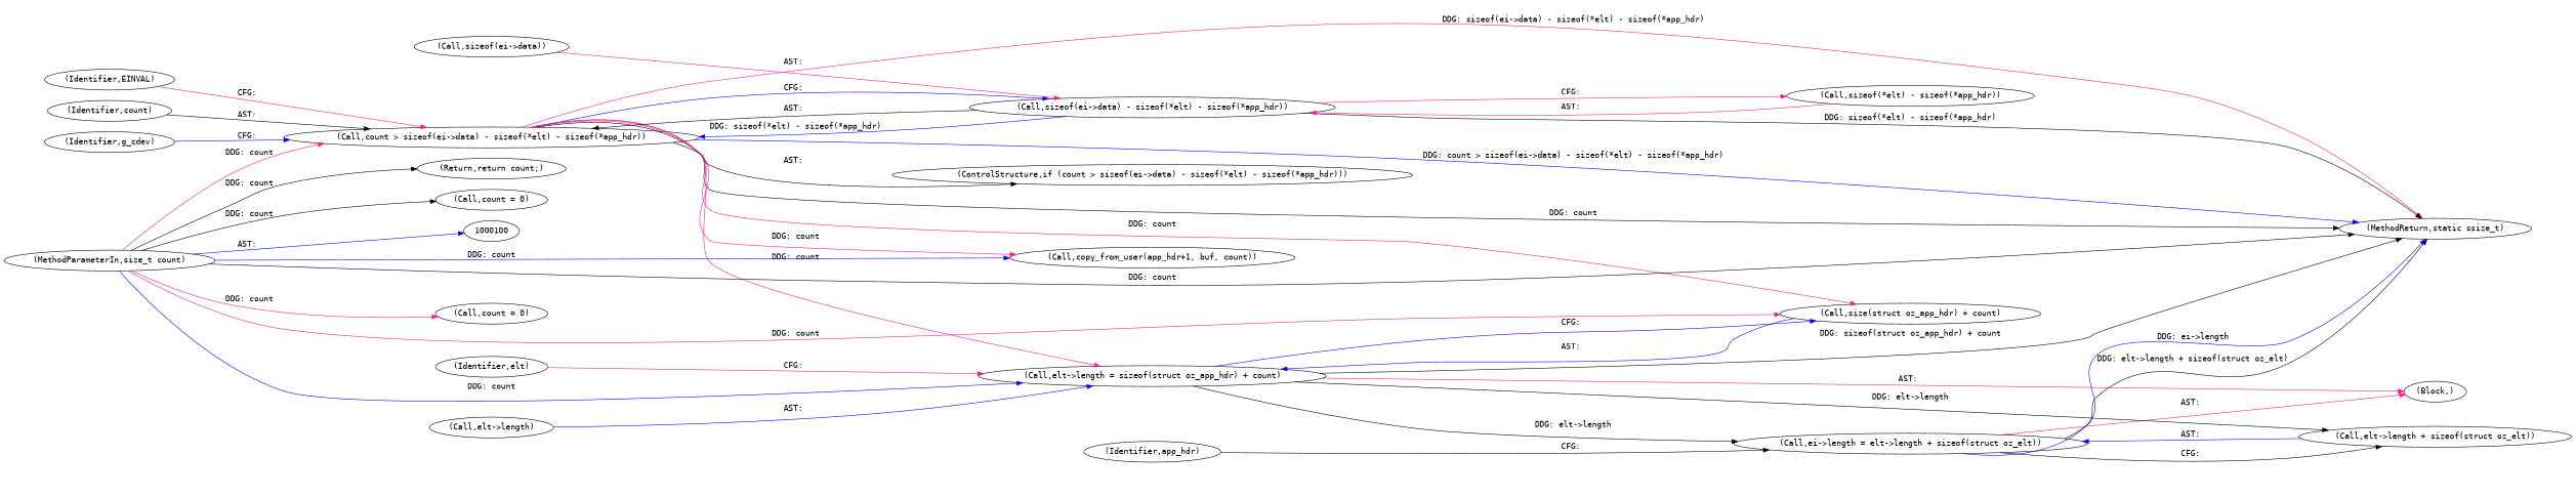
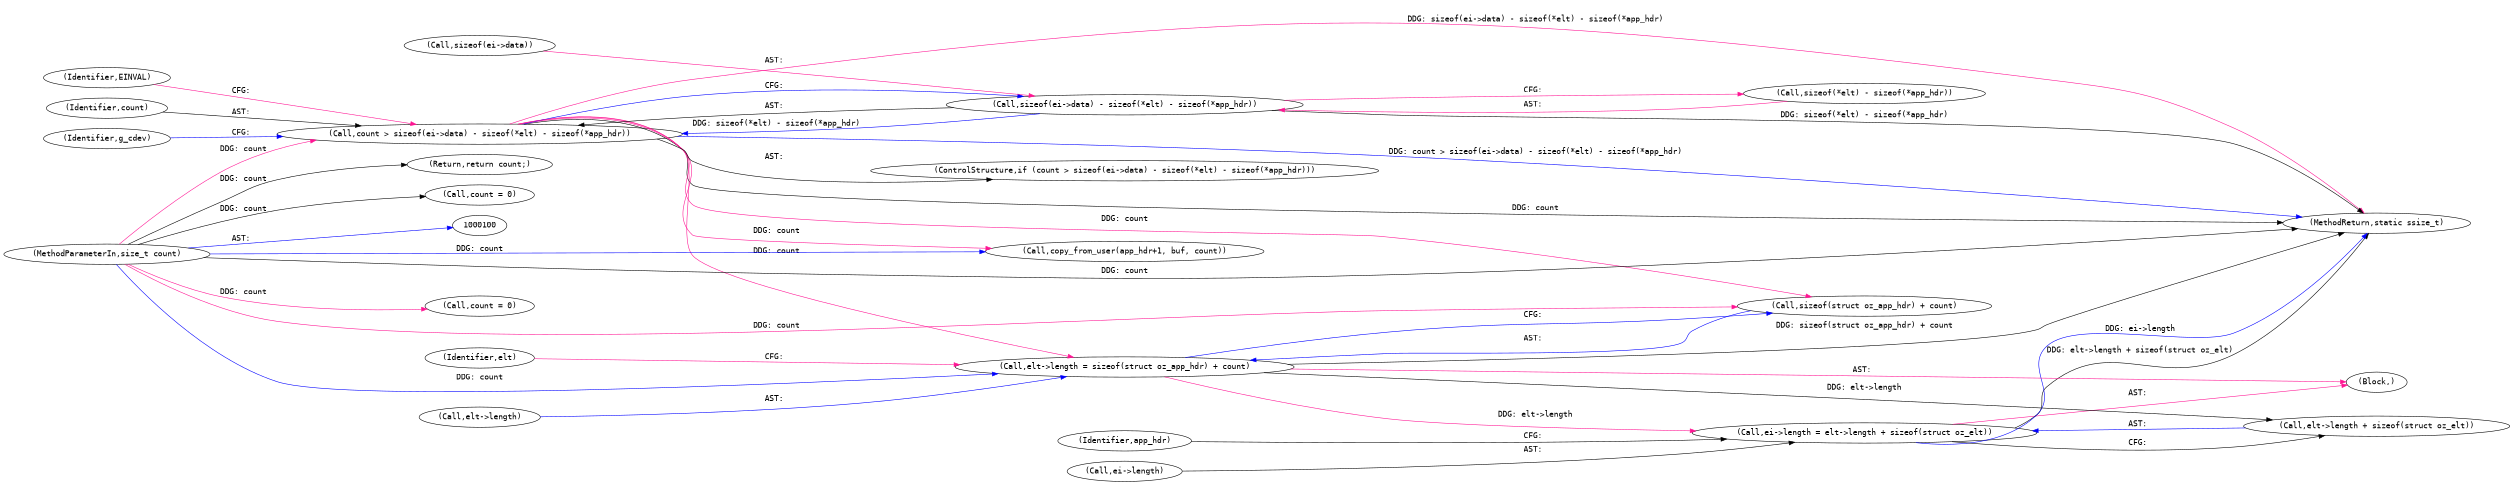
  digraph {
    fontname="DejaVu Sans Mono"
    rankdir=LR
    node [fontname="DejaVu Sans Mono"]
    edge [color=black fontname="DejaVu Sans Mono"]
    n1 [label="(Call,ei->length = elt->length + sizeof(struct oz_elt))"]
    n2 [label="(Block,)"]
    n3 [label="(MethodReturn,static ssize_t)"]
    n4 [label="(Call,elt->length + sizeof(struct oz_elt))"]
    n5 [label="(Call,elt->length = sizeof(struct oz_app_hdr) + count)"]
-   n6 [label="(Call,size(struct oz_app_hdr) + count)"]
+   n6 [label="(Call,sizeof(struct oz_app_hdr) + count)"]
    n7 [label="(Call,count > sizeof(ei->data) - sizeof(*elt) - sizeof(*app_hdr))"]
    n8 [label="(Call,sizeof(ei->data) - sizeof(*elt) - sizeof(*app_hdr))"]
    n9 [label="(Call,copy_from_user(app_hdr+1, buf, count))"]
    n10 [label="(ControlStructure,if (count > sizeof(ei->data) - sizeof(*elt) - sizeof(*app_hdr)))"]
    n11 [label="(Call,sizeof(*elt) - sizeof(*app_hdr))"]
    n12 [label="(MethodParameterIn,size_t count)"]
    n13 [label="(Call,count = 0)"]
    n14 [label="(Return,return count;)"]
    n15 [label="(Call,count = 0)"]
    1000100
    n17 [label="(Identifier,EINVAL)"]
    n18 [label="(Identifier,app_hdr)"]
+   n19 [label="(Call,ei->length)"]
    n20 [label="(Identifier,count)"]
    n21 [label="(Call,elt->length)"]
    n22 [label="(Call,sizeof(ei->data))"]
    n23 [label="(Identifier,g_cdev)"]
    n24 [label="(Identifier,elt)"]
    n1 -> n2 [color=deeppink label="AST: "]
    n1 -> n3 [label="DDG: elt->length + sizeof(struct oz_elt)"]
    n1 -> n3 [color=blue label="DDG: ei->length"]
    n1 -> n4 [label="CFG: "]
    n4 -> n1 [color=blue label="AST: "]
-   n5 -> n1 [label="DDG: elt->length"]
+   n5 -> n1 [color=deeppink label="DDG: elt->length"]
    n5 -> n2 [color=deeppink label="AST: "]
    n5 -> n3 [label="DDG: sizeof(struct oz_app_hdr) + count"]
    n5 -> n4 [label="DDG: elt->length"]
    n5 -> n6 [color=blue label="CFG: "]
    n6 -> n5 [color=blue label="AST: "]
    n7 -> n3 [label="DDG: count"]
    n7 -> n3 [color=deeppink label="DDG: sizeof(ei->data) - sizeof(*elt) - sizeof(*app_hdr)"]
    n7 -> n3 [color=blue label="DDG: count > sizeof(ei->data) - sizeof(*elt) - sizeof(*app_hdr)"]
    n7 -> n5 [color=deeppink label="DDG: count"]
    n7 -> n6 [color=deeppink label="DDG: count"]
    n7 -> n8 [color=blue label="CFG: "]
    n7 -> n9 [color=deeppink label="DDG: count"]
    n7 -> n10 [label="AST: "]
    n8 -> n3 [label="DDG: sizeof(*elt) - sizeof(*app_hdr)"]
    n8 -> n7 [label="AST: "]
    n8 -> n7 [color=blue label="DDG: sizeof(*elt) - sizeof(*app_hdr)"]
    n8 -> n11 [color=deeppink label="CFG: "]
    n11 -> n8 [color=deeppink label="AST: "]
    n12 -> n3 [label="DDG: count"]
    n12 -> n5 [color=blue label="DDG: count"]
    n12 -> n6 [color=deeppink label="DDG: count"]
    n12 -> n7 [color=deeppink label="DDG: count"]
    n12 -> n9 [color=blue label="DDG: count"]
    n12 -> n13 [color=deeppink label="DDG: count"]
    n12 -> n14 [label="DDG: count"]
    n12 -> n15 [label="DDG: count"]
    n12 -> 1000100 [color=blue label="AST: "]
    n17 -> n7 [color=deeppink label="CFG: "]
    n18 -> n1 [label="CFG: "]
+   n19 -> n1 [label="AST: "]
    n20 -> n7 [label="AST: "]
    n21 -> n5 [color=blue label="AST: "]
    n22 -> n8 [color=deeppink label="AST: "]
    n23 -> n7 [color=blue label="CFG: "]
    n24 -> n5 [color=deeppink label="CFG: "]
  }
